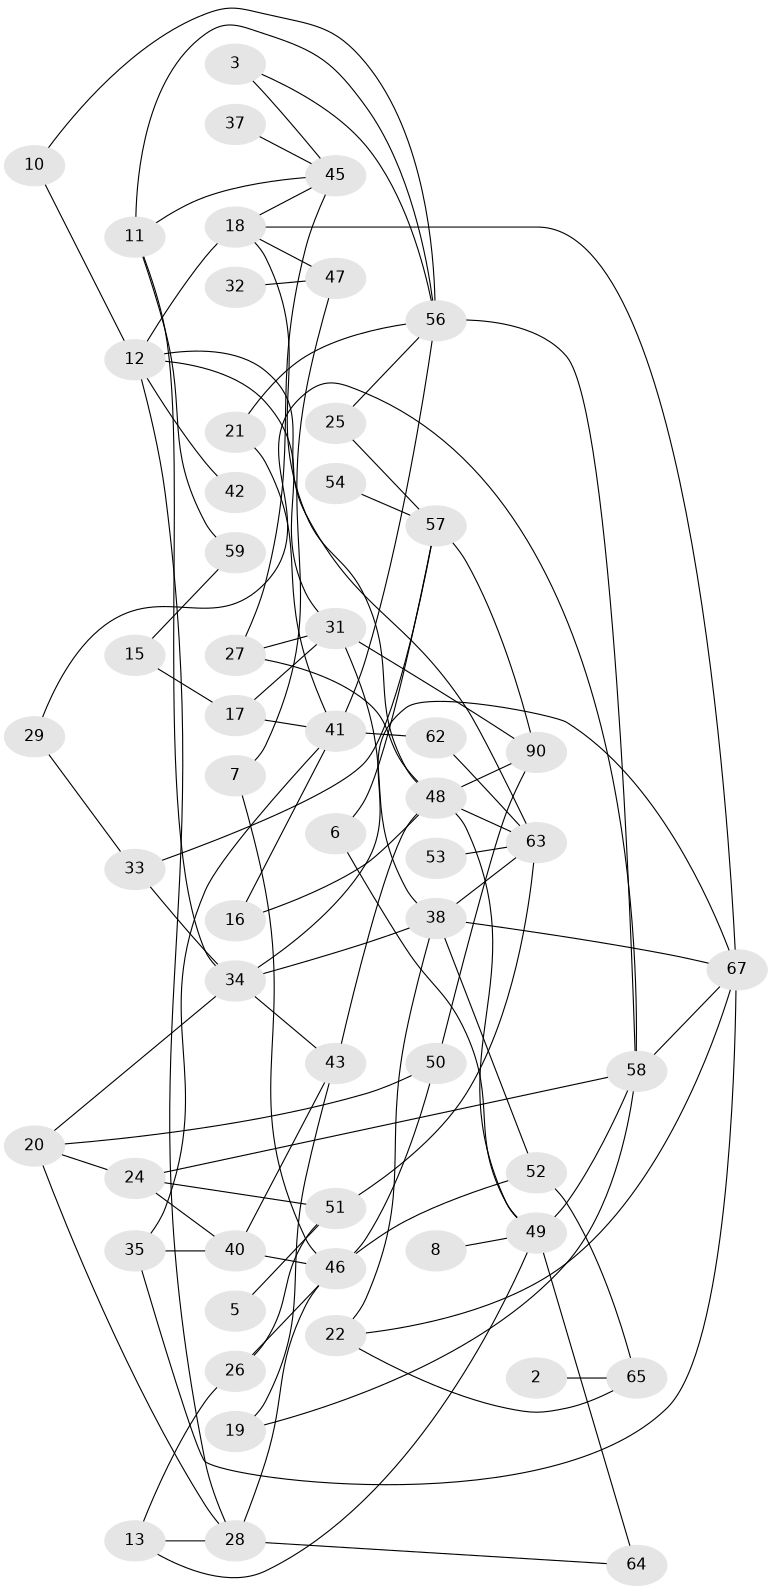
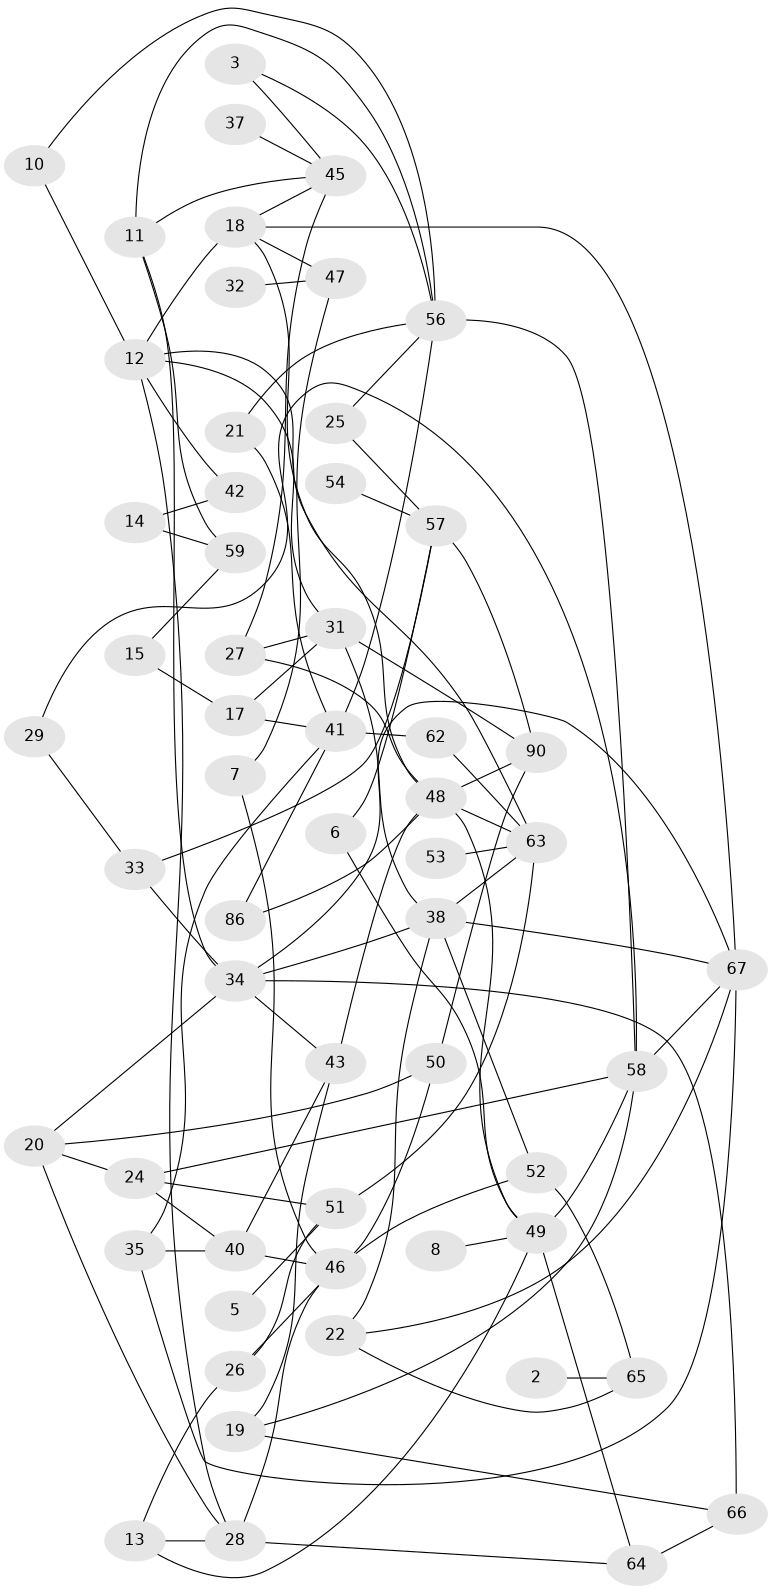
  graph {
    fontname="DejaVu Sans"
    rankdir=LR
    node [color=gray90 fontname="DejaVu Sans" style=filled]
    edge [fontname="DejaVu Sans" weight=1.0]
    2
    65
    3
    45
    56
    58
    5
    51
    63
    6
    49
    57
    64
    n14 [label=90]
    7
    46
    47
    50
    52
    8
    10
    12
    18
    28
    31
    42
    11
    34
    59
    67
    43
+   66
    38
    48
    13
    26
+   14
    15
    17
    41
-   16
+   16 [label=86]
    62
    19
    20
    24
    40
    21
    22
    25
    27
    29
    33
    32
    35
    37
    53
    54
    2 -- 65
    3 -- 45
    3 -- 56
    56 -- 58
    58 -- 67
    5 -- 51
    51 -- 63
    6 -- 49
    6 -- 57
    49 -- 58
    49 -- 64
    57 -- n14
+   64 -- 66
    7 -- 46
    7 -- 47
    46 -- 50
    46 -- 52
    50 -- n14
    52 -- 65
    8 -- 49
    10 -- 56
    10 -- 12
    12 -- 63
    12 -- 18
    12 -- 28
    12 -- 31
    12 -- 42
    18 -- 45
    18 -- 47
    18 -- 67
    18 -- 48
    28 -- 64
    28 -- 46 [weight=2.0]
    31 -- n14
    31 -- 38
    11 -- 45
    11 -- 56
    11 -- 34
    11 -- 59
    34 -- 67
    34 -- 43
+   34 -- 66
    34 -- 38
    43 -- 48
    38 -- 63
    38 -- 52
    38 -- 67
    48 -- 63
    48 -- 49
    48 -- n14
    13 -- 49
    13 -- 28
    13 -- 26
    26 -- 51
    26 -- 46
+   14 -- 42
+   14 -- 59
    15 -- 59 [weight=2.0]
    15 -- 17
    17 -- 31
    17 -- 41
    41 -- 56
    41 -- 62
    16 -- 48
    16 -- 41 [weight=2.0]
    62 -- 63
    19 -- 58
    19 -- 43
+   19 -- 66
    20 -- 50
    20 -- 28
    20 -- 34
    20 -- 24
    24 -- 58
    24 -- 51
    24 -- 40
    40 -- 46
    40 -- 43
    21 -- 56
    21 -- 41 [weight=2.0]
    22 -- 65
    22 -- 67
    22 -- 38
    25 -- 56
    25 -- 57
    27 -- 45
    27 -- 31
    27 -- 48
    29 -- 58
    29 -- 33
    33 -- 57
    33 -- 34
    32 -- 47
    35 -- 67
    35 -- 41
    35 -- 40
    37 -- 45
    53 -- 63
    54 -- 57
  }
